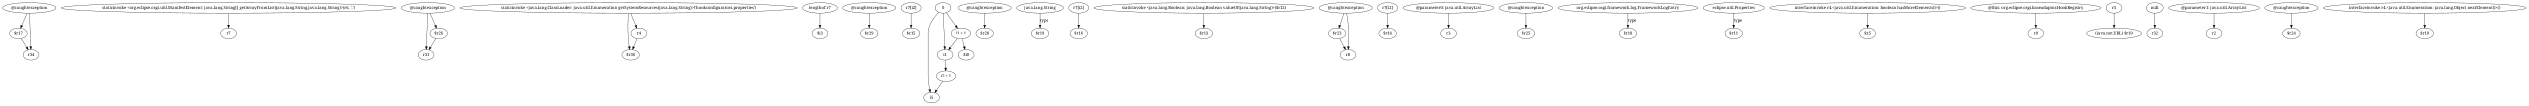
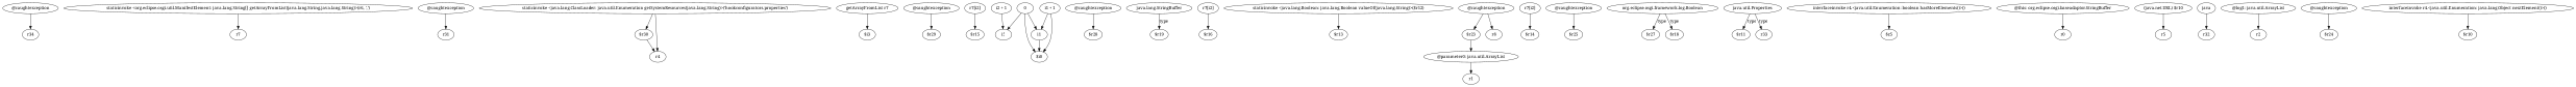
  digraph {
    fontname="Noto Serif"
    node [fontname="Noto Serif"]
    edge [fontname="Noto Serif"]
    n1 [label="@caughtexception"]
-   n2 [label="$r17"]
    n3 [label=r34]
    n4 [label="staticinvoke <org.eclipse.osgi.util.ManifestElement: java.lang.String[] getArrayFromList(java.lang.String,java.lang.String)>(r6, ',')"]
    n5 [label=r7]
    n6 [label="@caughtexception"]
    n7 [label=r31]
-   n8 [label="$r26"]
    n9 [label="$r30"]
    n10 [label=r4]
-   n11 [label="lengthof r7"]
+   n11 [label="getArrayFromList r7"]
    n12 [label="$i3"]
    n13 [label="@caughtexception"]
    n14 [label="$r29"]
    n15 [label="r7[i2]"]
    n16 [label="$r15"]
    n17 [label="staticinvoke <java.lang.ClassLoader: java.util.Enumeration getSystemResources(java.lang.String)>('hookconfigurators.properties')"]
    n18 [label=0]
    n19 [label=i5]
    n20 [label=i1]
    n21 [label="$i0"]
    n22 [label="@caughtexception"]
    n23 [label="$r28"]
-   n24 [label="java.lang.String"]
+   n24 [label="java.lang.StringBuffer"]
    n25 [label="$r19"]
    n26 [label="r7[i2]"]
    n27 [label="$r16"]
    n28 [label="staticinvoke <java.lang.Boolean: java.lang.Boolean valueOf(java.lang.String)>($r12)"]
    n29 [label="$r13"]
    n30 [label="@caughtexception"]
    n31 [label="$r23"]
    n32 [label=r8]
    n33 [label="r7[i2]"]
    n34 [label="$r14"]
    n35 [label="@parameter0: java.util.ArrayList"]
-   n36 [label=r3]
+   n36 [label=r1]
    n37 [label="i1 + 1"]
    n38 [label="i2 + 1"]
    n39 [label="@caughtexception"]
    n40 [label="$r25"]
-   n41 [label="org.eclipse.osgi.framework.log.FrameworkLogEntry"]
+   n41 [label="org.eclipse.osgi.framework.log.Boolean"]
+   n42 [label="$r27"]
    n43 [label="$r18"]
    n44 [label="$r11"]
+   n45 [label=r33]
    n46 [label="interfaceinvoke r4.<java.util.Enumeration: boolean hasMoreElements()>()"]
    n47 [label="$z5"]
-   n48 [label="@this: org.eclipse.osgi.baseadaptor.HookRegistry"]
+   n48 [label="@this: org.eclipse.osgi.baseadaptor.StringBuffer"]
    n49 [label=r0]
    n50 [label="(java.net.URL) $r10"]
    n51 [label=r5]
-   n52 [label=null]
+   n52 [label=java]
    n53 [label=r32]
-   n54 [label="@parameter1: java.util.ArrayList"]
+   n54 [label="@log1: java.util.ArrayList"]
    n55 [label=r2]
-   n56 [label="eclipse.util.Properties"]
+   n56 [label="java.util.Properties"]
    n57 [label="@caughtexception"]
    n58 [label="$r24"]
    n59 [label="interfaceinvoke r4.<java.util.Enumeration: java.lang.Object nextElement()>()"]
    n60 [label="$r10"]
-   n1 -> n2
    n1 -> n3
-   n2 -> n3
    n4 -> n5
    n6 -> n7
-   n6 -> n8
-   n8 -> n7
-   n10 -> n9
+   n9 -> n10
    n11 -> n12
    n13 -> n14
    n15 -> n16
    n17 -> n9
    n17 -> n10
    n18 -> n19
    n18 -> n20
-   n18 -> n37
-   n20 -> n38
+   n18 -> n21
+   n20 -> n21
    n22 -> n23
    n24 -> n25 [label=type]
    n26 -> n27
    n28 -> n29
    n30 -> n31
    n30 -> n32
-   n31 -> n32
+   n31 -> n35
    n33 -> n34
    n35 -> n36
    n37 -> n20
    n37 -> n21
    n38 -> n19
    n39 -> n40
+   n41 -> n42 [label=type]
    n41 -> n43 [label=type]
    n46 -> n47
    n48 -> n49
-   n51 -> n50
+   n50 -> n51
    n52 -> n53
    n54 -> n55
    n56 -> n44 [label=type]
+   n56 -> n45 [label=type]
    n57 -> n58
    n59 -> n60
  }
